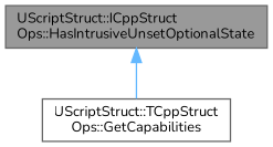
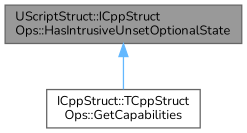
  digraph {
    rankdir=TB
    fontname=Nunito
    node [fontname=Nunito fontsize=10 shape=box style=filled]
    n1 [color=gray40 fillcolor=grey60 fontcolor=black height=0.2 label="UScriptStruct::ICppStruct\lOps::HasIntrusiveUnsetOptionalState" width=0.4]
-   n2 [color=grey40 fillcolor=white height=0.2 label="UScriptStruct::TCppStruct\lOps::GetCapabilities" width=0.4]
+   n2 [color=grey40 fillcolor=white height=0.2 label="ICppStruct::TCppStruct\lOps::GetCapabilities" width=0.4]
    n1 -> n2 [color=steelblue1 dir=back fontname=Nunito fontsize=10 labelfontname=Helvetica labelfontsize=10 style=solid]
  }
